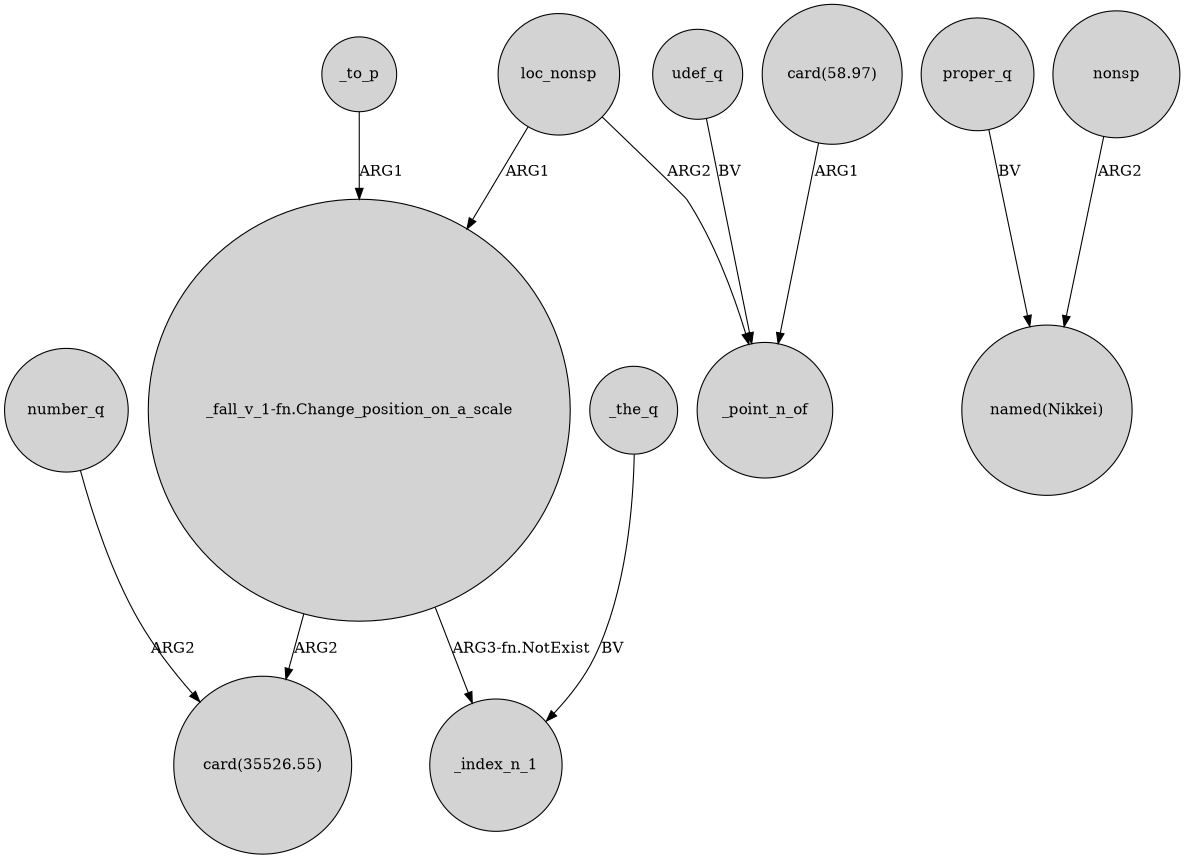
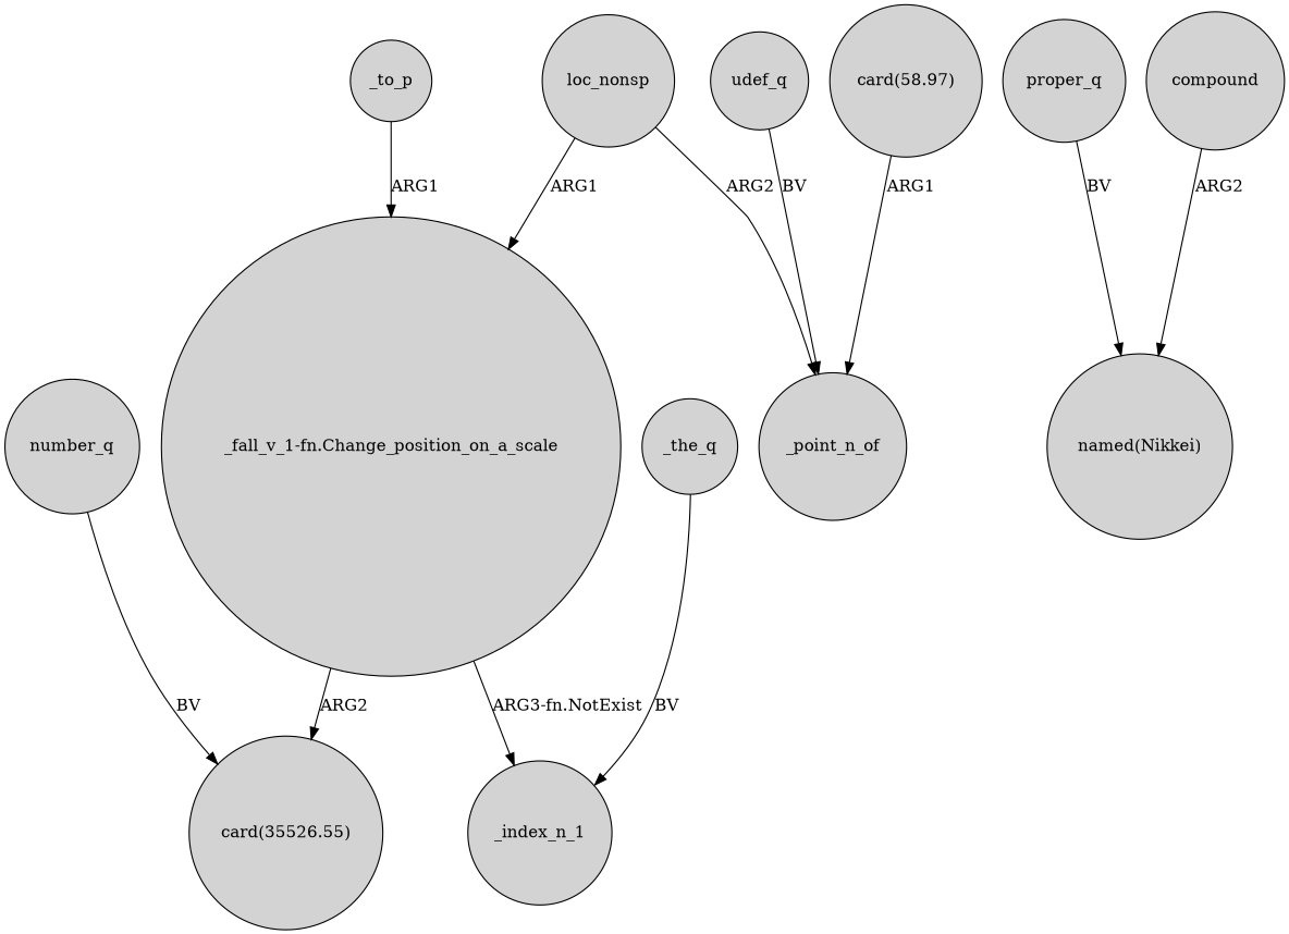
  digraph {
    node [shape=circle style=filled]
    _to_p
    "_fall_v_1-fn.Change_position_on_a_scale"
    "card(35526.55)"
    _index_n_1
    proper_q
    "named(Nikkei)"
    loc_nonsp
    _point_n_of
    "card(58.97)"
-   compound [label=nonsp]
+   compound
    number_q
    udef_q
    _the_q
    _to_p -> "_fall_v_1-fn.Change_position_on_a_scale" [label=ARG1]
    "_fall_v_1-fn.Change_position_on_a_scale" -> "card(35526.55)" [label=ARG2]
    "_fall_v_1-fn.Change_position_on_a_scale" -> _index_n_1 [label="ARG3-fn.NotExist"]
    proper_q -> "named(Nikkei)" [label=BV]
    loc_nonsp -> "_fall_v_1-fn.Change_position_on_a_scale" [label=ARG1]
    loc_nonsp -> _point_n_of [label=ARG2]
    "card(58.97)" -> _point_n_of [label=ARG1]
    compound -> "named(Nikkei)" [label=ARG2]
-   number_q -> "card(35526.55)" [label=ARG2]
+   number_q -> "card(35526.55)" [label=BV]
    udef_q -> _point_n_of [label=BV]
    _the_q -> _index_n_1 [label=BV]
  }
